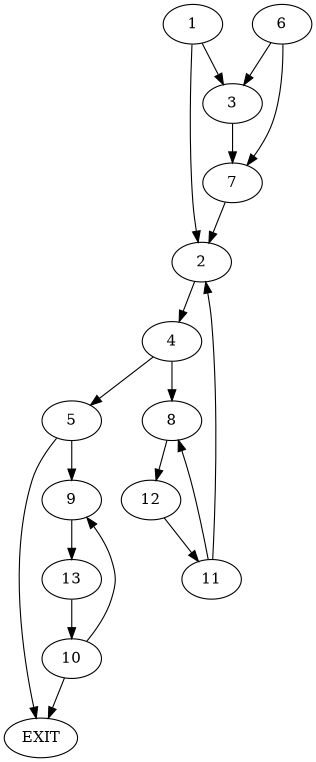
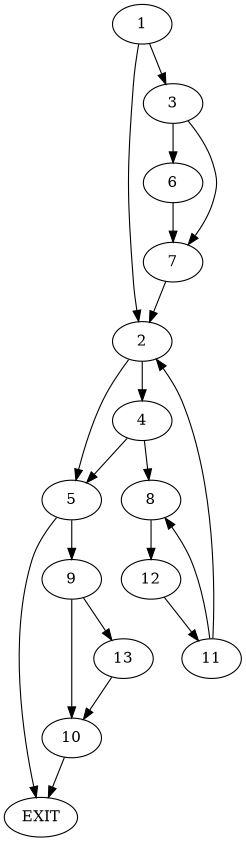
  digraph {
    1
    2
    3
    n4 [label=EXIT]
    4
    5
    6
    7
    8
    9
    12
    10
    13
    11
    1 -> 2
    1 -> 3
    2 -> 4
-   6 -> 3
+   2 -> 5
+   3 -> 6
    3 -> 7
    4 -> 5
    4 -> 8
    5 -> n4
    5 -> 9
    6 -> 7
    7 -> 2
    8 -> 12
-   10 -> 9
+   9 -> 10
    9 -> 13
    12 -> 11
    10 -> n4
    13 -> 10
    11 -> 2
    11 -> 8
  }
